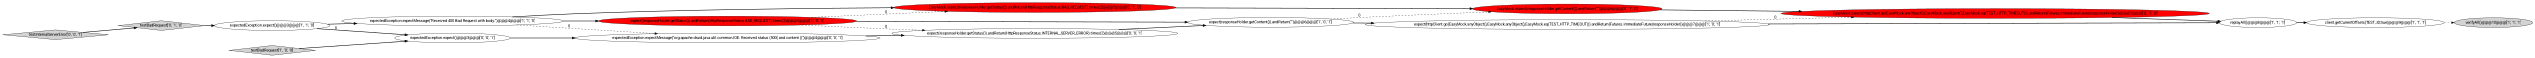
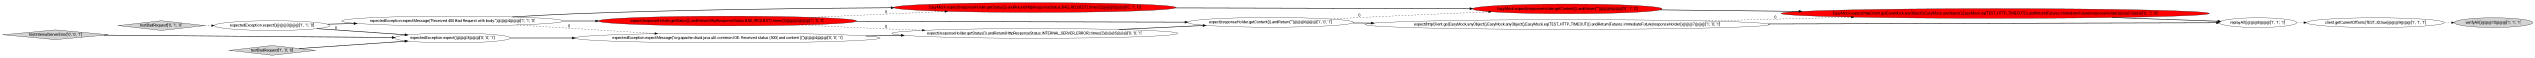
  digraph {
    fontname=Roboto
    rankdir=LR
    node [fillcolor=white fontname=Roboto shape=ellipse style=filled]
    edge [fontname=Roboto style=bold]
    n1 [label="expectedException.expectMessage(\"Received 400 Bad Request with body:\")@@@4@@@['1', '1', '0']"]
    n2 [label="expectedException.expectMessage(\"org.apache.druid.java.util.common.IOE: Received status (500( and content ((\")@@@4@@@['0', '0', '1']"]
    n3 [fillcolor=red label="expect(responseHolder.getStatus()).andReturn(HttpResponseStatus.BAD_REQUEST).times(2)@@@5@@@['1', '0', '0']"]
    n4 [fillcolor=red label="EasyMock.expect(responseHolder.getStatus()).andReturn(HttpResponseStatus.BAD_REQUEST).times(2)@@@5@@@['0', '1', '0']"]
    n5 [label="expect(responseHolder.getStatus()).andReturn(HttpResponseStatus.INTERNAL_SERVER_ERROR).times(2)@@@5@@@['0', '0', '1']"]
    n6 [label="expect(responseHolder.getContent()).andReturn(\"\")@@@6@@@['1', '0', '1']"]
    n7 [fillcolor=red label="EasyMock.expect(responseHolder.getContent()).andReturn(\"\")@@@6@@@['0', '1', '0']"]
    n8 [label="expectedException.expect()@@@3@@@['0', '0', '1']"]
    n9 [fillcolor=red label="EasyMock.expect(httpClient.go(EasyMock.anyObject(),EasyMock.anyObject(),EasyMock.eq(TEST_HTTP_TIMEOUT))).andReturn(Futures.immediateFuture(responseHolder))@@@7@@@['0', '1', '0']"]
    n10 [label="replayAll()@@@8@@@['1', '1', '1']"]
    n11 [label="client.getCurrentOffsets(TEST_ID,true)@@@9@@@['1', '1', '1']"]
    n12 [label="expect(httpClient.go(EasyMock.anyObject(),EasyMock.anyObject(),EasyMock.eq(TEST_HTTP_TIMEOUT))).andReturn(Futures.immediateFuture(responseHolder))@@@7@@@['1', '0', '1']"]
    n13 [fillcolor=lightgray label="verifyAll()@@@10@@@['1', '1', '1']"]
    n14 [fillcolor=lightgray label="testInternalServerError['0', '0', '1']" shape=diamond]
    n15 [fillcolor=lightgray label="testBadRequest['1', '0', '0']" shape=diamond]
    n16 [label="expectedException.expect()@@@3@@@['1', '1', '0']"]
    n17 [fillcolor=lightgray label="testBadRequest['0', '1', '0']" shape=diamond]
    n1 -> n2 [label=0 style=dashed]
    n1 -> n3
    n1 -> n4
    n2 -> n5
    n3 -> n4 [label=0 style=dashed]
    n3 -> n5 [label=0 style=dashed]
    n3 -> n6
    n4 -> n7
    n5 -> n6
    n6 -> n7 [label=0 style=dashed]
    n6 -> n12
    n7 -> n9
    n8 -> n2
    n9 -> n10
-   n10 -> n11
+   n10 -> n11 [style=dashed]
    n11 -> n13 [style=dashed]
    n12 -> n9 [label=0 style=dashed]
    n12 -> n10
-   n14 -> n17
+   n14 -> n8
    n15 -> n8
    n16 -> n1
    n16 -> n8 [label=0]
-   n17 -> n16
+   n17 -> n16 [style=dashed]
  }
